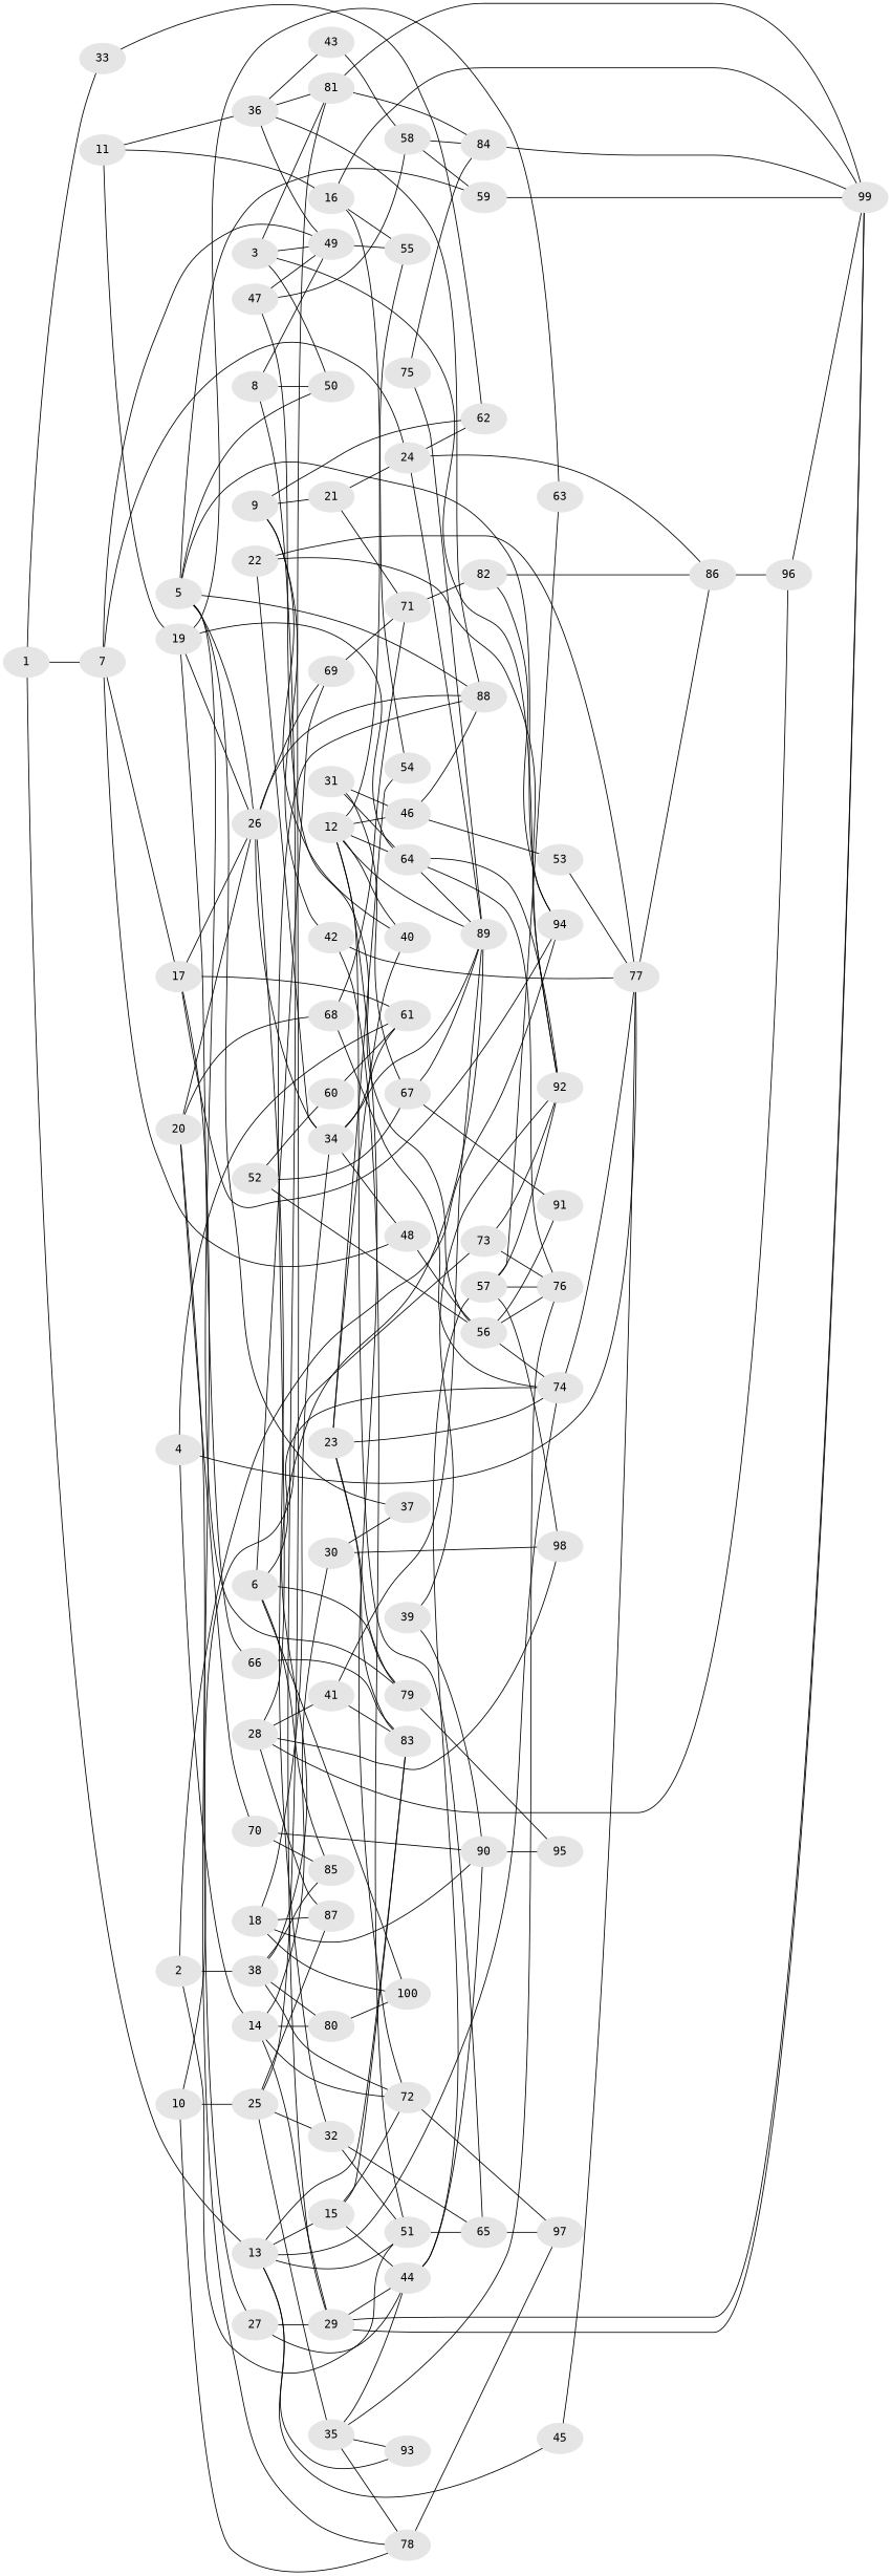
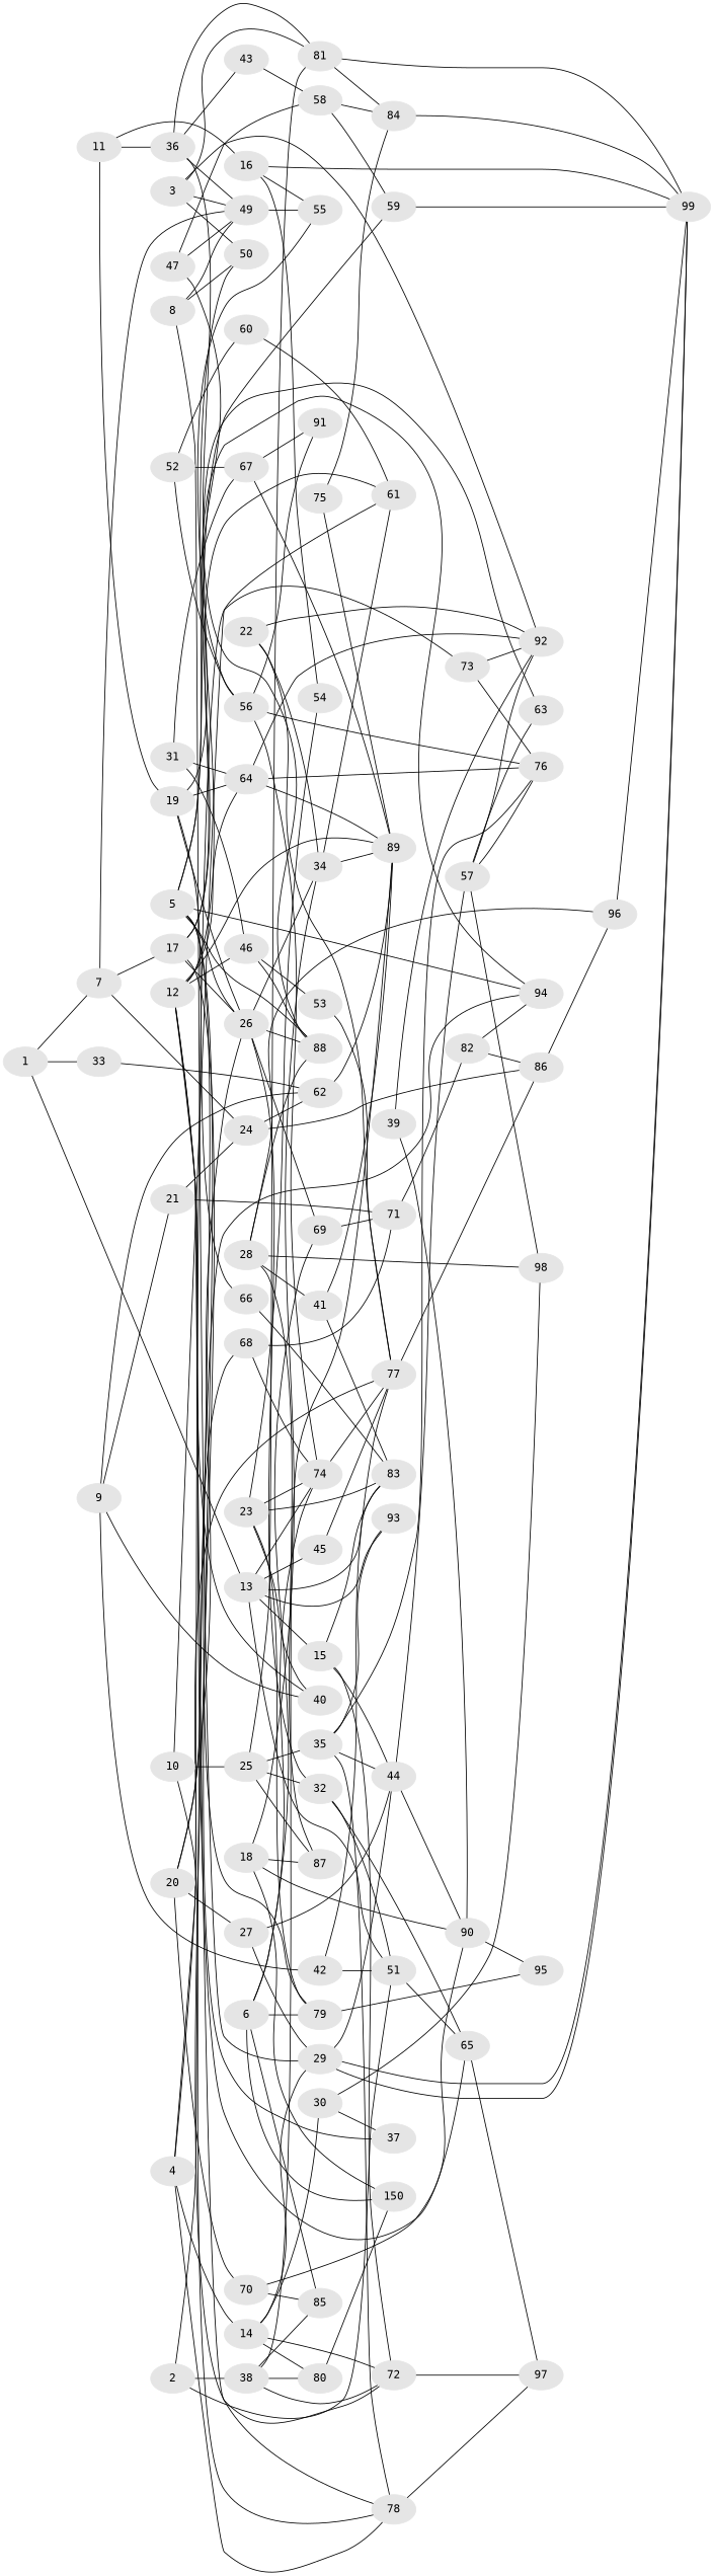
  graph {
    fontname="DejaVu Sans Mono"
    rankdir=LR
    node [color=gray90 fontname="DejaVu Sans Mono" style=filled]
    edge [fontname="DejaVu Sans Mono"]
    1
    7
    13
    33
    49
    17
    24
-   48
    51
    74
    15
    45
    83
    93
    62
    2
    38
    94
    85
    72
    89
    80
    65
    3
    50
    81
    92
    55
    99
    84
    4
    14
    61
    77
    78
    29
    30
    86
    97
    5
    26
    37
    59
    79
    88
    69
    34
    32
    95
    6
-   100
+   100 [label=150]
    71
    56
    8
    44
    9
    21
    40
    42
    10
    25
    73
    87
    35
    76
    11
    16
    19
    36
    54
    64
    63
    66
    43
    12
    46
    53
    98
    90
    57
    18
    20
    27
    68
    70
    82
    22
    23
    96
    28
    41
    31
    67
    91
    58
    39
    47
    52
    60
    75
    1 -- 7
    1 -- 13
    1 -- 33
    7 -- 49
    7 -- 17
    7 -- 24
-   7 -- 48
    13 -- 51
    13 -- 74
    13 -- 15
    13 -- 45
    13 -- 83
    13 -- 93
    33 -- 62
    49 -- 55
    17 -- 94
    17 -- 61
    17 -- 78
    17 -- 26
    24 -- 62
    24 -- 86
-   48 -- 56
    51 -- 65
    74 -- 77
    15 -- 83
    15 -- 72
    15 -- 44
    45 -- 77
-   24 -- 89
+   62 -- 89
    2 -- 51
    2 -- 38
    2 -- 94
    38 -- 85
    38 -- 72
    38 -- 89
    38 -- 80
    72 -- 97
    80 -- 100
    65 -- 97
    3 -- 49
    3 -- 50
    3 -- 81
    3 -- 92
    81 -- 99
    81 -- 84
    84 -- 99
    4 -- 14
    4 -- 61
    4 -- 77
+   4 -- 78
    14 -- 72
    14 -- 80
    14 -- 29
    14 -- 30
    77 -- 86
    78 -- 97
    29 -- 99
    29 -- 99
    29 -- 44
    30 -- 37
    30 -- 98
    86 -- 96
    5 -- 94
    5 -- 50
    5 -- 26
    5 -- 37
    5 -- 59
    5 -- 79
    5 -- 88
    26 -- 88
    26 -- 69
    26 -- 34
    26 -- 32
    59 -- 99
    79 -- 95
    69 -- 71
-   34 -- 48
    34 -- 89
    34 -- 61
    32 -- 51
    32 -- 65
    6 -- 74
    6 -- 85
    6 -- 79
    6 -- 69
    6 -- 100
    71 -- 82
    56 -- 74
    56 -- 76
    56 -- 91
    8 -- 49
    8 -- 50
    8 -- 29
    44 -- 90
    44 -- 57
    9 -- 62
    9 -- 21
    9 -- 40
    9 -- 42
    21 -- 24
    21 -- 71
    42 -- 51
    42 -- 77
    10 -- 78
    10 -- 25
    10 -- 73
    25 -- 81
    25 -- 32
    25 -- 87
    25 -- 35
    73 -- 92
    73 -- 76
    35 -- 93
    35 -- 78
    35 -- 44
    35 -- 76
    11 -- 16
    11 -- 19
    11 -- 36
    16 -- 55
    16 -- 99
    16 -- 54
    19 -- 26
    19 -- 64
    19 -- 63
    19 -- 66
    36 -- 49
    36 -- 81
    36 -- 88
    36 -- 43
    64 -- 89
    64 -- 92
    64 -- 76
    66 -- 83
    43 -- 58
    12 -- 72
    12 -- 89
    12 -- 65
    12 -- 55
    12 -- 40
    12 -- 64
    12 -- 46
    46 -- 88
    46 -- 53
    53 -- 77
    90 -- 95
    57 -- 92
    57 -- 76
    57 -- 63
    57 -- 98
    18 -- 34
    18 -- 100
    18 -- 87
    18 -- 90
    20 -- 26
    20 -- 27
    20 -- 68
    20 -- 70
    27 -- 29
    27 -- 44
    68 -- 74
    68 -- 71
    70 -- 85
    70 -- 90
    82 -- 94
    82 -- 86
    22 -- 92
    22 -- 77
    22 -- 34
    23 -- 74
    23 -- 83
    23 -- 79
    23 -- 40
    23 -- 54
    96 -- 99
    28 -- 88
    28 -- 87
    28 -- 98
    28 -- 96
    28 -- 41
    41 -- 83
    41 -- 89
    31 -- 64
    31 -- 46
    31 -- 67
    67 -- 89
    67 -- 91
    58 -- 84
    58 -- 59
    39 -- 92
    39 -- 90
    47 -- 49
    47 -- 56
    47 -- 58
    52 -- 56
    52 -- 67
    52 -- 60
    60 -- 61
    75 -- 89
    75 -- 84
  }
